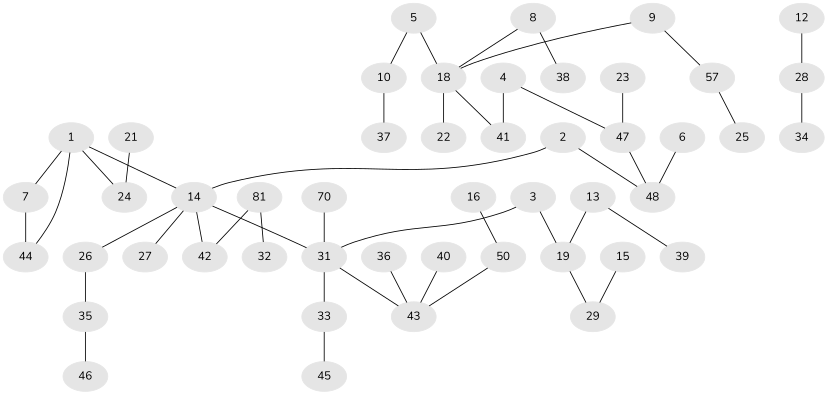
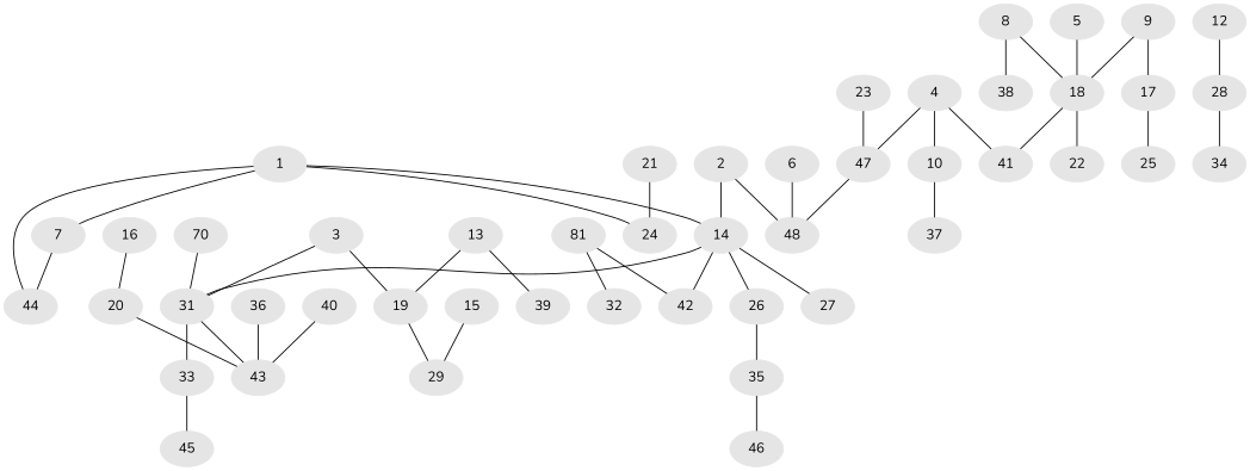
  graph {
    fontname=Nunito
    node [color=gray90 fontname=Nunito style=filled]
    edge [fontname=Nunito weight=1.0]
    1
    7
    14
    24
    44
    31
    42
    26
    27
    2
    48
    3
    19
    29
    43
    33
    4
    41
    47
    5
    10
    18
    37
    22
    6
    12
    28
    8
    38
    9
-   17 [label=57]
+   17
    25
    n33 [label=81]
    32
    34
    13
    39
    35
    15
    16
-   20 [label=50]
+   20
    21
    23
    46
    n45 [label=70]
    45
    36
    40
    1 -- 7
    1 -- 14
    1 -- 24
    1 -- 44
    7 -- 44
    14 -- 31
    14 -- 42
    14 -- 26
    14 -- 27
    31 -- 43
    31 -- 33
    26 -- 35
    2 -- 14
    2 -- 48
    3 -- 31
    3 -- 19
    19 -- 29
    33 -- 45
    4 -- 41
    4 -- 47
    47 -- 48
-   5 -- 10
+   4 -- 10
    5 -- 18
    10 -- 37
    18 -- 41
    18 -- 22
    6 -- 48
    12 -- 28
    28 -- 34
    8 -- 18
    8 -- 38
    9 -- 18
    9 -- 17
    17 -- 25
    n33 -- 42
    n33 -- 32
    13 -- 19
    13 -- 39
    35 -- 46
    15 -- 29
    16 -- 20
    20 -- 43
    21 -- 24
    23 -- 47
    n45 -- 31
    36 -- 43
    40 -- 43
  }
